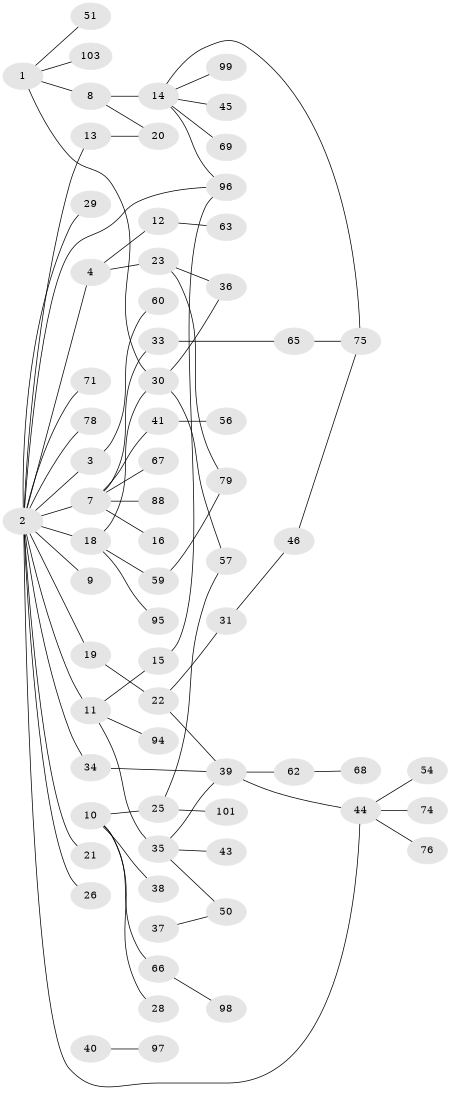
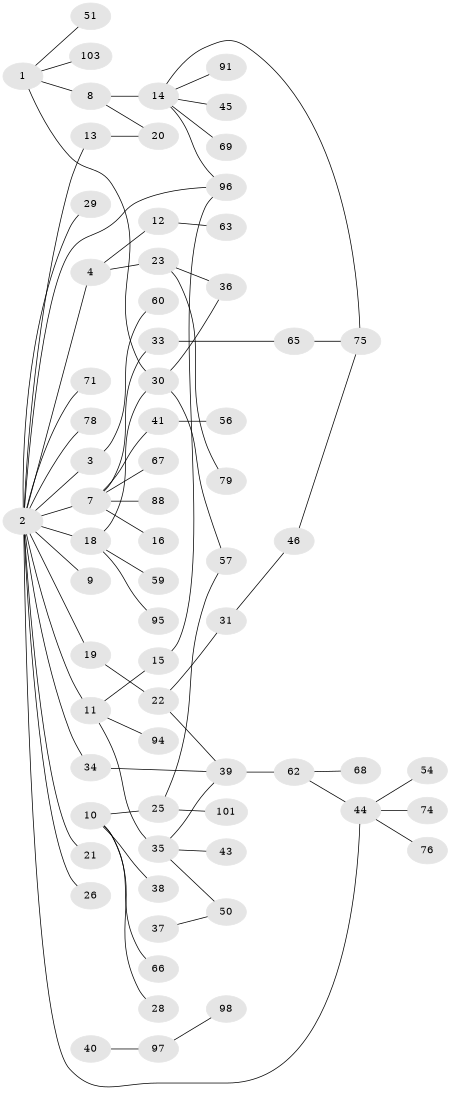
  graph {
    rankdir=LR
    node [color=gray90 style=filled]
    1 [super="+5"]
    8 [super="+73"]
    30 [super="+32"]
    51
    103 [super="+104"]
    2 [super="+3"]
    4 [super="+81"]
    n8 [label=3]
    7 [super="+17"]
    9
    11 [super="+84"]
    13
    18 [super="+85"]
    19 [super="+27"]
    21
    26 [super="+82"]
    29
    34
    44 [super="+49"]
    71
    78
    96
    14 [super="+24"]
    20 [super="+48"]
    36
    57 [super="+64"]
    12 [super="+83"]
    23 [super="+52"]
    60
    16
    33
    41
    67
    88
    15 [super="+93"]
    35 [super="+47"]
    94
    59 [super="+102"]
    95
    22 [super="+77"]
    39 [super="+42"]
    54 [super="+55"]
    74
    76
    63
    79 [super="+90"]
    25 [super="+100"]
    10
    28 [super="+53"]
    38
    66 [super="+80"]
    65
    56 [super="+89"]
    45 [super="+61"]
    69
    75 [super="+92"]
-   99
+   99 [label=91]
    37 [super="+70"]
    50
    101
    98
    43
    40 [super="+87"]
    97
    31
    62 [super="+91"]
    46 [super="+58"]
    68
    1 -- 8
    1 -- 30
    1 -- 51
    1 -- 103
    8 -- 14
    8 -- 20
    30 -- 36
    30 -- 57
    2 -- 4
    2 -- n8
    2 -- 7
    2 -- 9
    2 -- 11
    2 -- 13
    2 -- 18
    2 -- 19
    2 -- 21
    2 -- 26
    2 -- 29
    2 -- 34
    2 -- 44
    2 -- 71
    2 -- 78
    2 -- 96
    4 -- 12
    4 -- 23
    n8 -- 60
    7 -- 16
    7 -- 33
    7 -- 41
    7 -- 67
    7 -- 88
    11 -- 15
    11 -- 35
    11 -- 94
    13 -- 20
    18 -- 30
    18 -- 59
    18 -- 95
    19 -- 22
    34 -- 39
    44 -- 54
    44 -- 74
    44 -- 76
    14 -- 96
    14 -- 45
    14 -- 69
    14 -- 75
    14 -- 99
    12 -- 63
    23 -- 36
    23 -- 79
    33 -- 65
    41 -- 56
    15 -- 96
    35 -- 39
    35 -- 50
    35 -- 43
-   59 -- 79
    22 -- 39
    22 -- 31
-   39 -- 44
+   62 -- 44
    39 -- 62
    25 -- 57
    25 -- 101
    10 -- 25
    10 -- 28
    10 -- 38
    10 -- 66
-   66 -- 98
+   97 -- 98
    65 -- 75
    37 -- 50
    40 -- 97
    31 -- 46
    62 -- 68
    46 -- 75
  }
